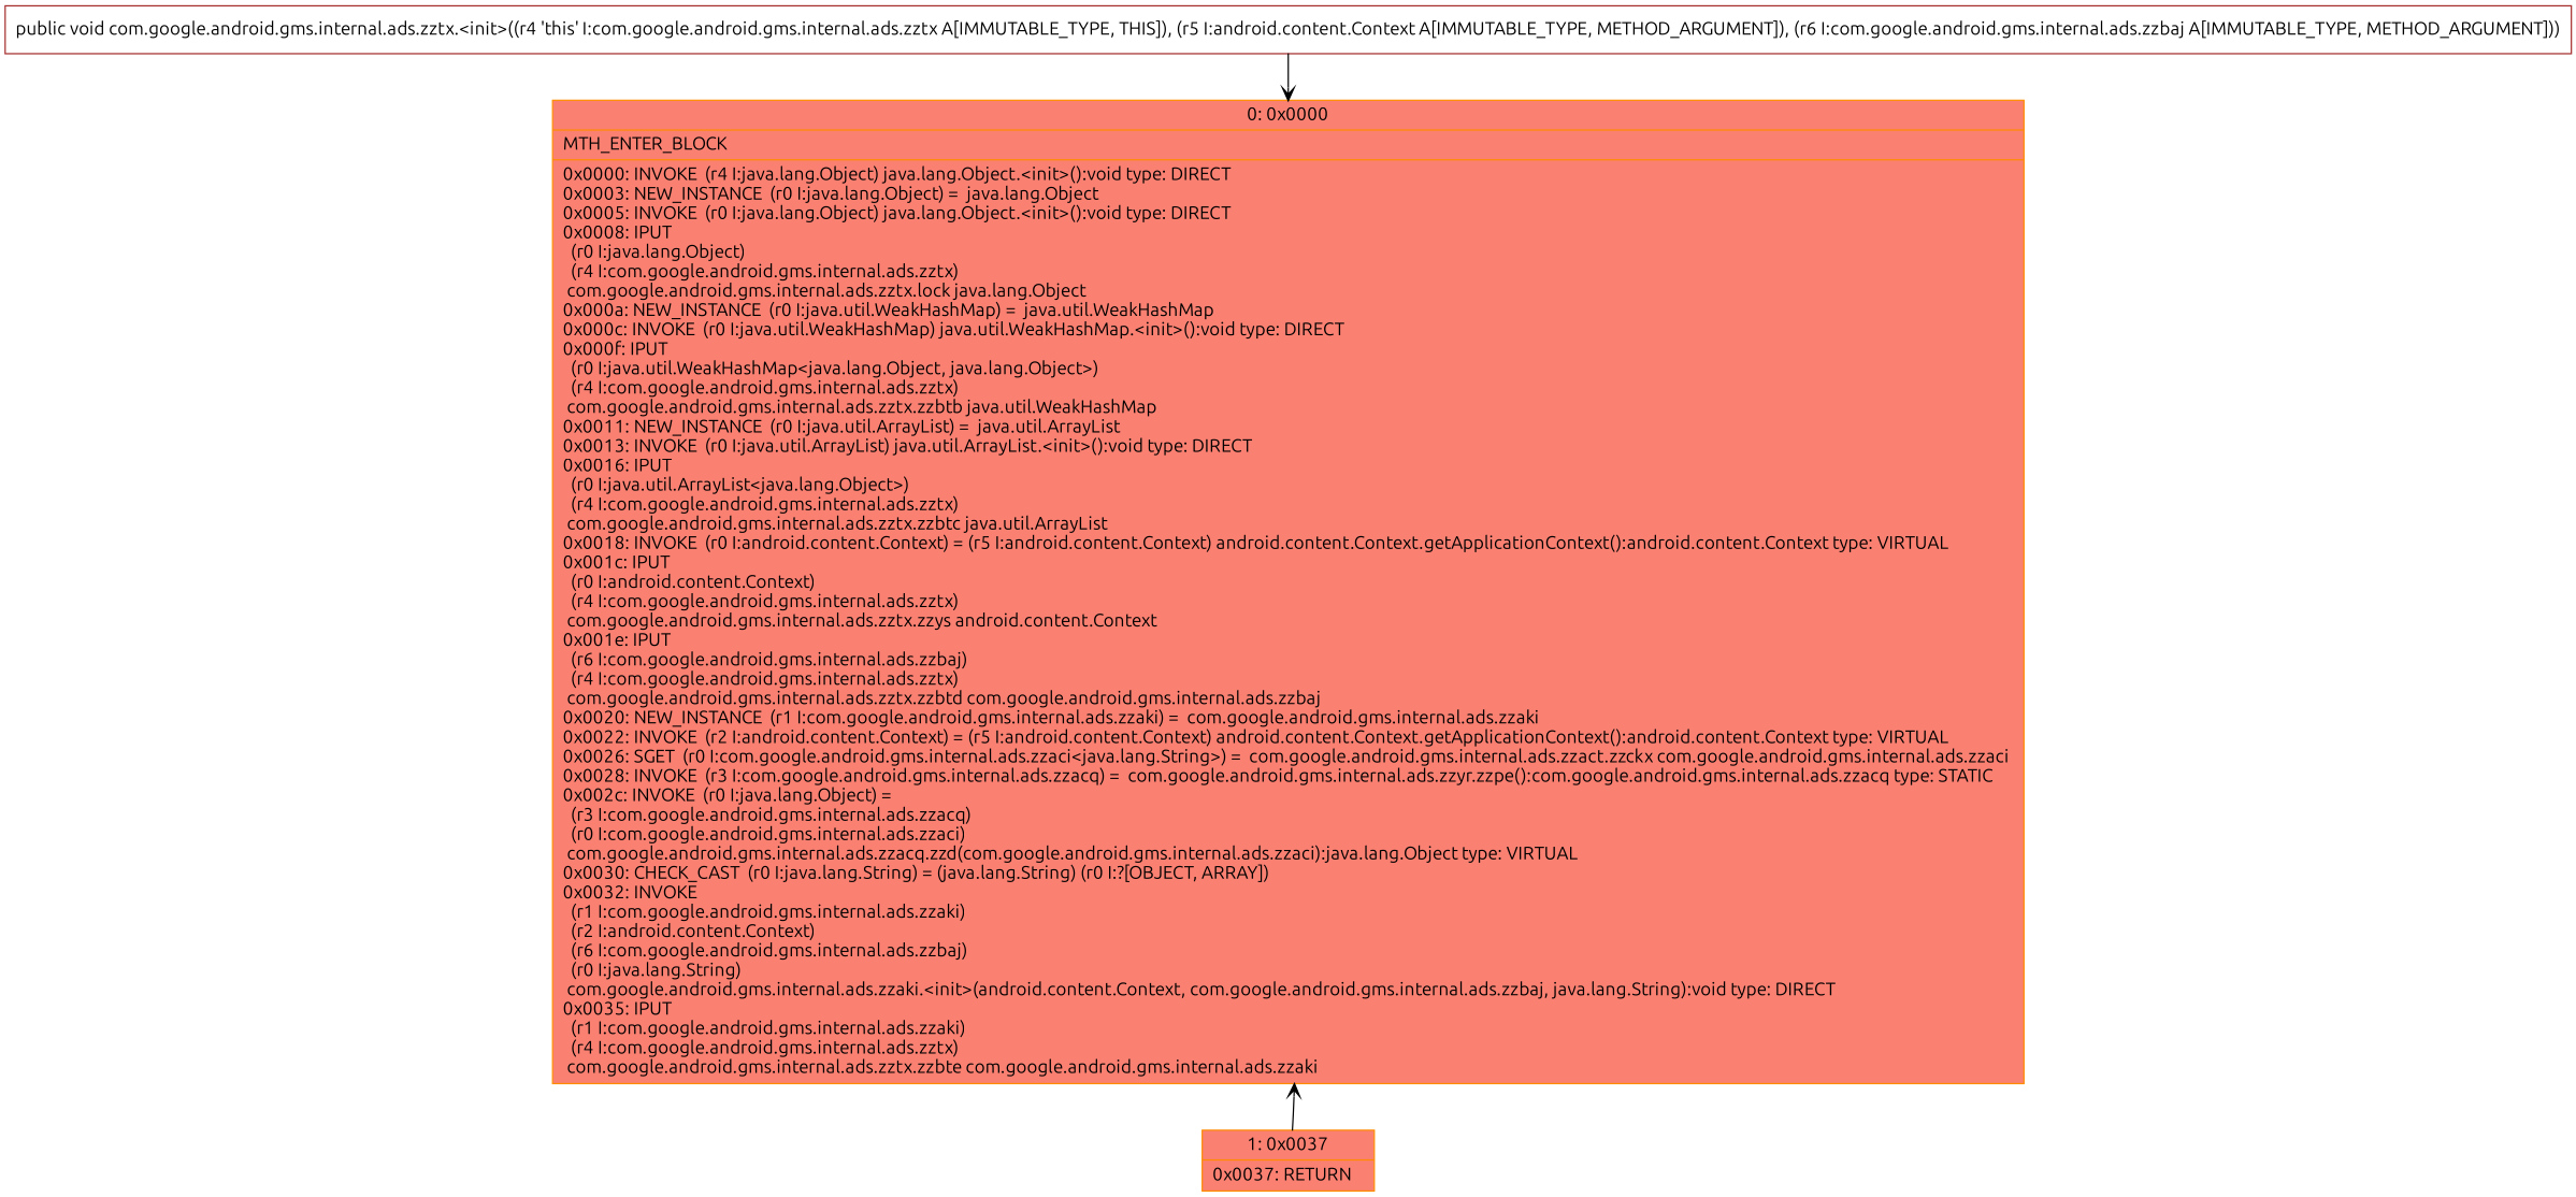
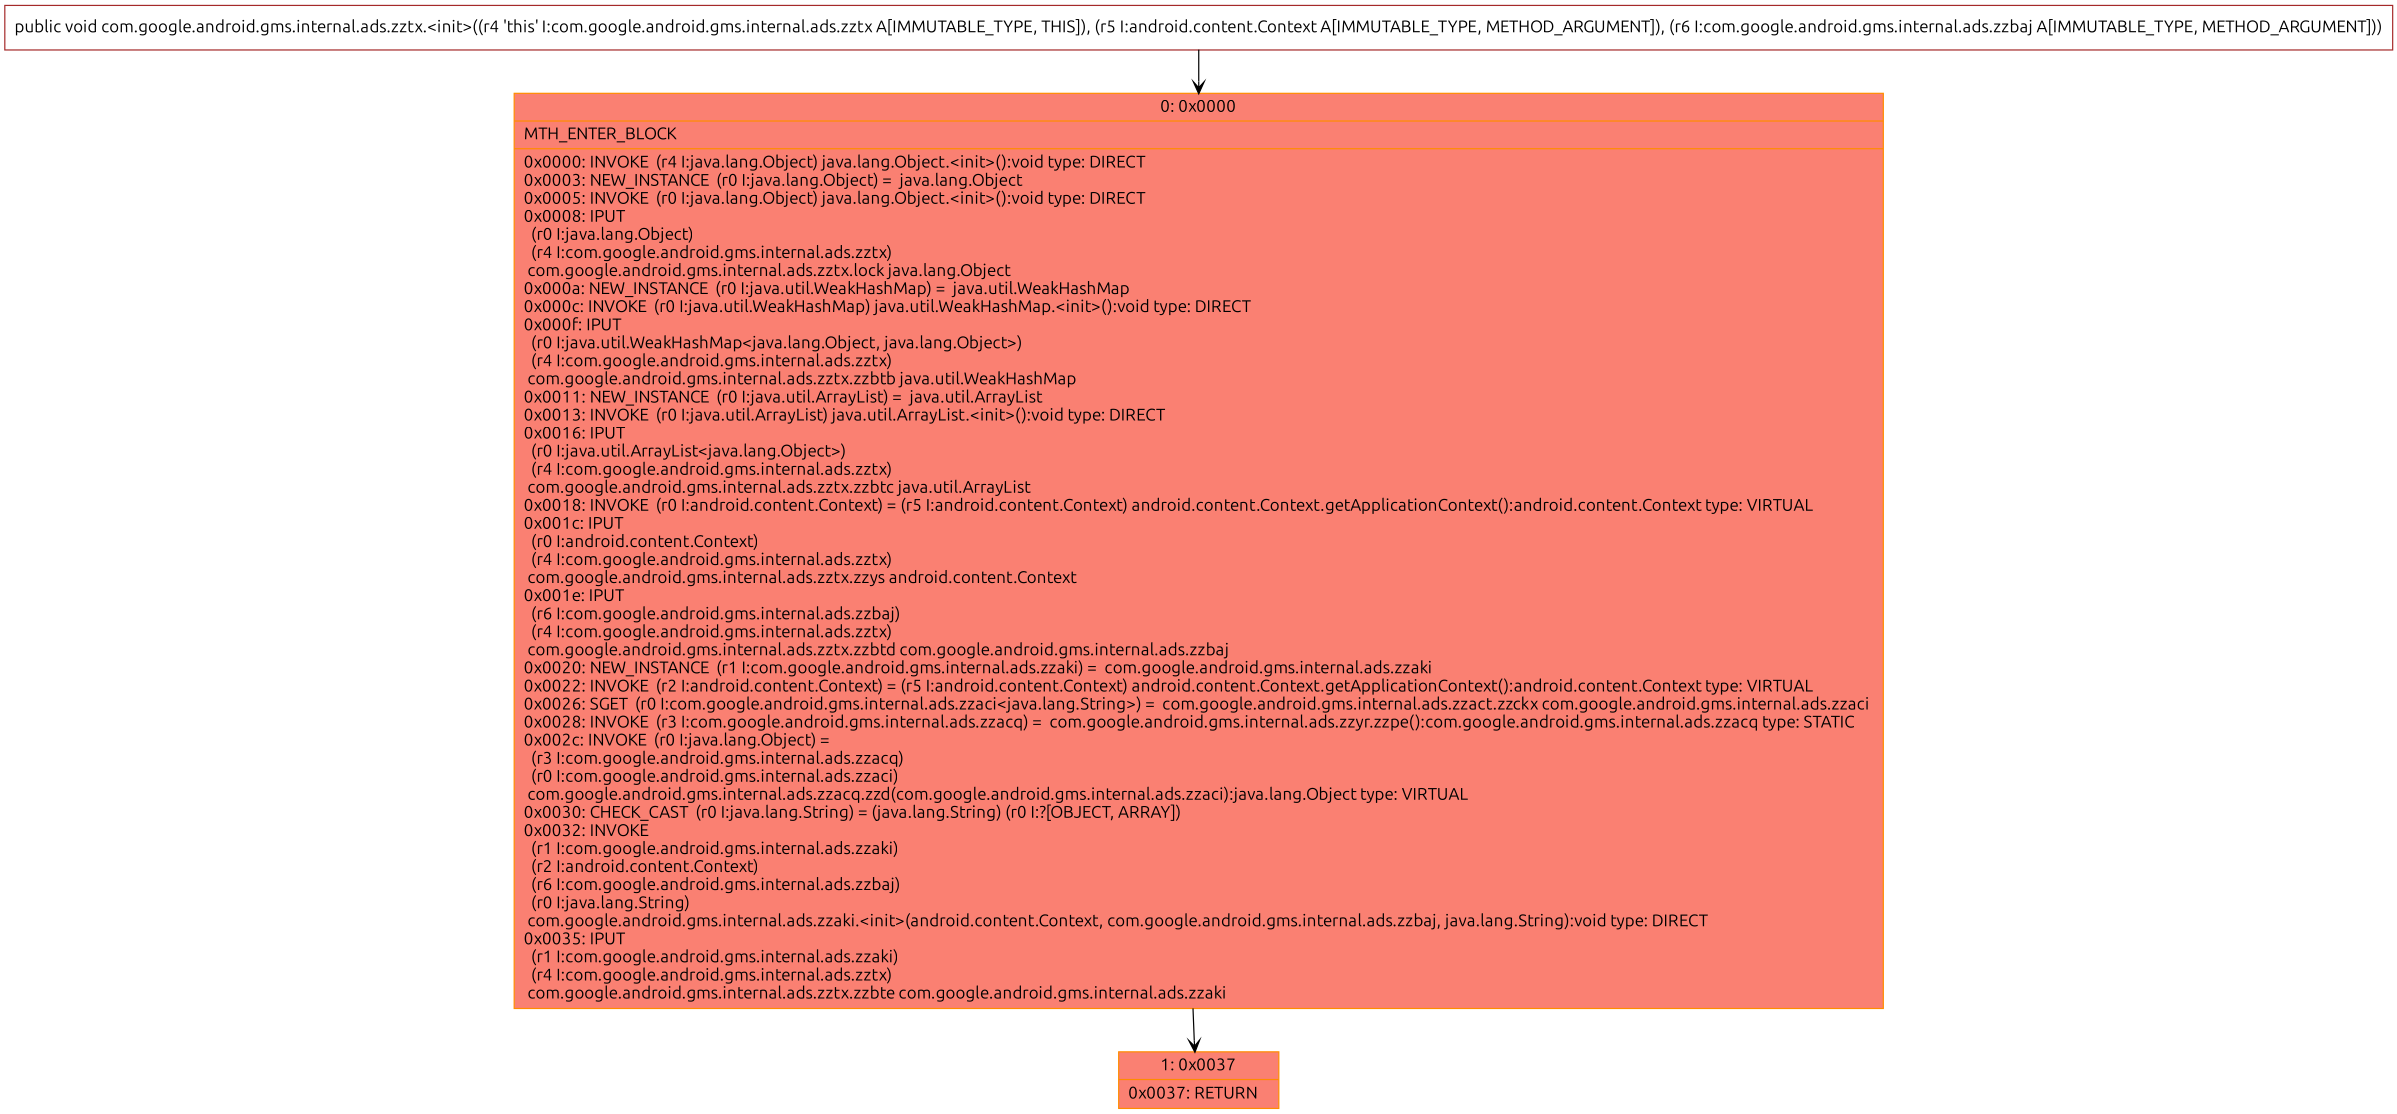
  digraph {
    fontname=Ubuntu
    node [shape=record style=filled fillcolor=salmon color=darkorange fontname=Ubuntu]
    edge [arrowhead=vee fontname=Ubuntu]
    n1 [label="{0\:\ 0x0000|MTH_ENTER_BLOCK\l|0x0000: INVOKE  (r4 I:java.lang.Object) java.lang.Object.\<init\>():void type: DIRECT \l0x0003: NEW_INSTANCE  (r0 I:java.lang.Object) =  java.lang.Object \l0x0005: INVOKE  (r0 I:java.lang.Object) java.lang.Object.\<init\>():void type: DIRECT \l0x0008: IPUT  \l  (r0 I:java.lang.Object)\l  (r4 I:com.google.android.gms.internal.ads.zztx)\l com.google.android.gms.internal.ads.zztx.lock java.lang.Object \l0x000a: NEW_INSTANCE  (r0 I:java.util.WeakHashMap) =  java.util.WeakHashMap \l0x000c: INVOKE  (r0 I:java.util.WeakHashMap) java.util.WeakHashMap.\<init\>():void type: DIRECT \l0x000f: IPUT  \l  (r0 I:java.util.WeakHashMap\<java.lang.Object, java.lang.Object\>)\l  (r4 I:com.google.android.gms.internal.ads.zztx)\l com.google.android.gms.internal.ads.zztx.zzbtb java.util.WeakHashMap \l0x0011: NEW_INSTANCE  (r0 I:java.util.ArrayList) =  java.util.ArrayList \l0x0013: INVOKE  (r0 I:java.util.ArrayList) java.util.ArrayList.\<init\>():void type: DIRECT \l0x0016: IPUT  \l  (r0 I:java.util.ArrayList\<java.lang.Object\>)\l  (r4 I:com.google.android.gms.internal.ads.zztx)\l com.google.android.gms.internal.ads.zztx.zzbtc java.util.ArrayList \l0x0018: INVOKE  (r0 I:android.content.Context) = (r5 I:android.content.Context) android.content.Context.getApplicationContext():android.content.Context type: VIRTUAL \l0x001c: IPUT  \l  (r0 I:android.content.Context)\l  (r4 I:com.google.android.gms.internal.ads.zztx)\l com.google.android.gms.internal.ads.zztx.zzys android.content.Context \l0x001e: IPUT  \l  (r6 I:com.google.android.gms.internal.ads.zzbaj)\l  (r4 I:com.google.android.gms.internal.ads.zztx)\l com.google.android.gms.internal.ads.zztx.zzbtd com.google.android.gms.internal.ads.zzbaj \l0x0020: NEW_INSTANCE  (r1 I:com.google.android.gms.internal.ads.zzaki) =  com.google.android.gms.internal.ads.zzaki \l0x0022: INVOKE  (r2 I:android.content.Context) = (r5 I:android.content.Context) android.content.Context.getApplicationContext():android.content.Context type: VIRTUAL \l0x0026: SGET  (r0 I:com.google.android.gms.internal.ads.zzaci\<java.lang.String\>) =  com.google.android.gms.internal.ads.zzact.zzckx com.google.android.gms.internal.ads.zzaci \l0x0028: INVOKE  (r3 I:com.google.android.gms.internal.ads.zzacq) =  com.google.android.gms.internal.ads.zzyr.zzpe():com.google.android.gms.internal.ads.zzacq type: STATIC \l0x002c: INVOKE  (r0 I:java.lang.Object) = \l  (r3 I:com.google.android.gms.internal.ads.zzacq)\l  (r0 I:com.google.android.gms.internal.ads.zzaci)\l com.google.android.gms.internal.ads.zzacq.zzd(com.google.android.gms.internal.ads.zzaci):java.lang.Object type: VIRTUAL \l0x0030: CHECK_CAST  (r0 I:java.lang.String) = (java.lang.String) (r0 I:?[OBJECT, ARRAY]) \l0x0032: INVOKE  \l  (r1 I:com.google.android.gms.internal.ads.zzaki)\l  (r2 I:android.content.Context)\l  (r6 I:com.google.android.gms.internal.ads.zzbaj)\l  (r0 I:java.lang.String)\l com.google.android.gms.internal.ads.zzaki.\<init\>(android.content.Context, com.google.android.gms.internal.ads.zzbaj, java.lang.String):void type: DIRECT \l0x0035: IPUT  \l  (r1 I:com.google.android.gms.internal.ads.zzaki)\l  (r4 I:com.google.android.gms.internal.ads.zztx)\l com.google.android.gms.internal.ads.zztx.zzbte com.google.android.gms.internal.ads.zzaki \l}"]
    n2 [label="{1\:\ 0x0037|0x0037: RETURN   \l}"]
    n3 [label="{public void com.google.android.gms.internal.ads.zztx.\<init\>((r4 'this' I:com.google.android.gms.internal.ads.zztx A[IMMUTABLE_TYPE, THIS]), (r5 I:android.content.Context A[IMMUTABLE_TYPE, METHOD_ARGUMENT]), (r6 I:com.google.android.gms.internal.ads.zzbaj A[IMMUTABLE_TYPE, METHOD_ARGUMENT])) }" fillcolor=white color=brown]
-   n2 -> n1
+   n1 -> n2
    n3 -> n1
  }
